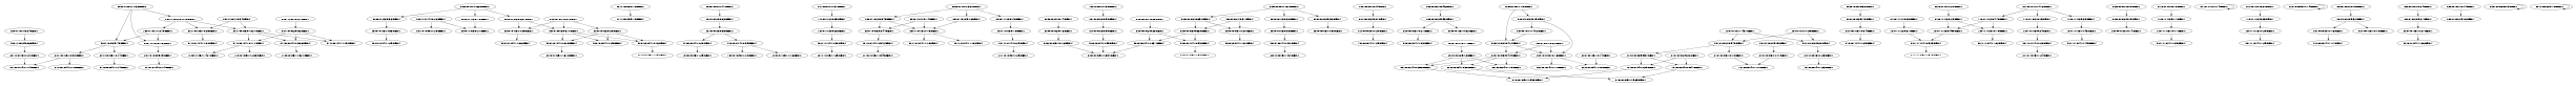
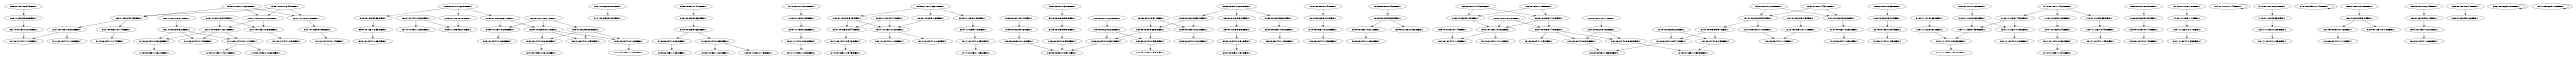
  digraph {
    "0011001_3-10:21-LEN:7"
    "0110011_4-11:14-LEN:7"
    "0001101_4-10:26-LEN:7"
    "0011010_5-11:25-LEN:7"
    "0000110_3-9:21-LEN:7"
    "0000110_1-8:24-LEN:7"
    "0001100_2-9:26-LEN:7"
    "0011100_2-8:18-LEN:7"
    "0111000_3-9:18-LEN:7"
    "0000011_2-8:18-LEN:7"
    "0001000_2-8:63-LEN:7"
    "0010000_3-9:65-LEN:7"
    "0100000_4-10:28-LEN:7"
    "0100001_4-10:35-LEN:7"
    "1000000_5-11:29-LEN:7"
    "1000010_5-11:20-LEN:7"
    "1000011_5-11:16-LEN:7"
    "0001111_4-10:30-LEN:7"
    "0011110_5-11:29-LEN:7"
    "0001110_3-9:18-LEN:7"
    "0011101_4-10:25-LEN:7"
    "0111010_5-11:25-LEN:7"
    "0000111_2-8:19-LEN:7"
    "0000011_1-7:361-LEN:7"
    "0000110_2-8:343-LEN:7"
    "0000110_2-9:16-LEN:7"
    "0001101_3-10:15-LEN:7"
    "0001100_3-9:344-LEN:7"
    "0011010_4-11:18-LEN:7"
    "0011010_4-11:16-LEN:7"
    "0011001_4-10:342-LEN:7"
    "0000000_3-10:20-LEN:7"
    "0000000_4-11:20-LEN:7"
    "0010000_2-9:21-LEN:7"
    "0100000_3-10:20-LEN:7"
    "1000000_4-11:25-LEN:7"
    "0001100_1-8:34-LEN:7"
    "0011000_3-9:1027-LEN:7"
    "0011001_3-10:25-LEN:7"
    "0110000_4-10:326-LEN:7"
    "0110001_4-11:19-LEN:7"
    "0110001_4-10:711-LEN:7"
    "0110011_4-11:20-LEN:7"
    "1100000_5-11:321-LEN:7"
    "1100011_5-11:421-LEN:7"
    "1100010_5-11:288-LEN:7"
    "0001000_4-10:16-LEN:7"
    "0010000_5-11:15-LEN:7"
    "0001100_2-8:1018-LEN:7"
    "0000001_4-10:53-LEN:7"
    "0000010_5-11:58-LEN:7"
    "1001000_1-8:14-LEN:7"
    "0000000_2-9:53-LEN:7"
    "0000000_3-10:21-LEN:7"
    "0000001_3-10:32-LEN:7"
    "0000000_4-11:23-LEN:7"
    "0011001_3-10:30-LEN:7"
    "0110010_4-11:18-LEN:7"
    "0001000_2-9:16-LEN:7"
    "0010000_4-11:15-LEN:7"
    "0010000_4-10:38-LEN:7"
    "0010001_4-10:388-LEN:7"
    "0100000_5-11:569-LEN:7"
    "0100010_5-11:398-LEN:7"
    "0000100_1-8:33-LEN:7"
    "0001000_2-9:42-LEN:7"
    "0010001_3-10:34-LEN:7"
    "0100011_4-11:25-LEN:7"
    "0010000_2-8:58-LEN:7"
    "0100000_3-9:59-LEN:7"
    "1000000_4-10:59-LEN:7"
    "0000000_5-11:691-LEN:7"
    "0100111_2-8:23-LEN:7"
    "1001111_3-9:459-LEN:7"
    "1001111_3-10:19-LEN:7"
    "0011111_4-10:523-LEN:7"
    "0011110_4-11:22-LEN:7"
    "0111110_5-11:518-LEN:7"
    "0101000_3-10:17-LEN:7"
    "1010000_4-11:17-LEN:7"
    "0101000_2-9:22-LEN:7"
    "1010001_4-10:25-LEN:7"
    "1010000_4-10:541-LEN:7"
    "0000000_2-9:19-LEN:7"
    "0000001_3-10:14-LEN:7"
+   "0000010_4-11:15-LEN:7"
    "1100011_2-8:25-LEN:7"
    "1000111_3-9:26-LEN:7"
    "0010100_2-8:548-LEN:7"
    "0101000_3-10:18-LEN:7"
    "0101000_3-9:551-LEN:7"
    "1100111_2-9:39-LEN:7"
    "1001111_3-10:43-LEN:7"
    "0011110_4-11:45-LEN:7"
    "0001100_1-8:27-LEN:7"
    "0011000_2-9:32-LEN:7"
    "0110011_1-8:18-LEN:7"
    "1100111_2-9:17-LEN:7"
    "1001111_3-10:17-LEN:7"
    "0011110_4-11:25-LEN:7"
    "0000000_2-9:28-LEN:7"
    "0000000_4-10:637-LEN:7"
    "0000010_3-9:35-LEN:7"
    "0000100_4-10:31-LEN:7"
    "0001000_5-11:31-LEN:7"
    "0110111_1-7:14-LEN:7"
    "0000100_2-9:28-LEN:7"
    "0001000_4-11:25-LEN:7"
    "0001001_4-10:608-LEN:7"
    "0010010_5-11:612-LEN:7"
    "0001100_2-9:43-LEN:7"
    "0011000_3-10:14-LEN:7"
    "0110000_4-11:14-LEN:7"
    "0010100_2-9:20-LEN:7"
    "0101000_3-10:23-LEN:7"
    "1010000_4-11:23-LEN:7"
    "1100111_2-8:448-LEN:7"
    "0001001_3-10:14-LEN:7"
    "0010010_4-11:18-LEN:7"
    "0000101_3-10:25-LEN:7"
    "0001010_4-11:26-LEN:7"
    "1001010_1-7:431-LEN:7"
    "0001000_3-9:419-LEN:7"
    "0000000_3-9:668-LEN:7"
    "0000100_1-7:47-LEN:7"
    "0110011_1-8:21-LEN:7"
    "1100111_2-9:23-LEN:7"
    "1001111_3-10:29-LEN:7"
    "0011110_4-11:29-LEN:7"
    "0011011_4-10:28-LEN:7"
    "0110110_5-11:24-LEN:7"
    "0000010_1-8:27-LEN:7"
    "0000100_3-9:611-LEN:7"
    "0100111_1-8:69-LEN:7"
    "1001111_2-9:67-LEN:7"
    "0101000_5-11:14-LEN:7"
    "0110011_1-7:472-LEN:7"
    "1100110_2-8:19-LEN:7"
    "1001101_3-9:24-LEN:7"
    "0001000_2-9:32-LEN:7"
    "0010000_3-10:16-LEN:7"
    "0010001_3-10:18-LEN:7"
    "0100000_4-11:17-LEN:7"
    "0000000_1-7:670-LEN:7"
    "0000000_2-8:650-LEN:7"
    "0000000_2-9:30-LEN:7"
    "0000001_2-8:32-LEN:7"
    "0000000_3-10:30-LEN:7"
+   "0000000_4-11:28-LEN:7"
    n150 [label="0900101_3-10:33-LEN:7"]
    "0001010_4-11:29-LEN:7"
    "0000000_2-9:16-LEN:7"
    "0000000_3-10:16-LEN:7"
    "0000000_1-8:26-LEN:7"
    "1000010_1-7:15-LEN:7"
    "0000100_2-8:412-LEN:7"
    "0000100_2-9:19-LEN:7"
    "0001001_3-10:16-LEN:7"
    "0010010_4-11:17-LEN:7"
    "0000100_1-8:15-LEN:7"
    "0000000_1-8:46-LEN:7"
    "1000110_1-7:248-LEN:7"
    "0001101_2-8:16-LEN:7"
    "0011010_3-9:15-LEN:7"
    "0110101_4-10:14-LEN:7"
    "0000000_1-8:14-LEN:7"
    "0000100_2-9:27-LEN:7"
    "0001001_3-10:27-LEN:7"
    "0010010_4-11:26-LEN:7"
    "0000110_1-8:14-LEN:7"
    "0110010_5-11:345-LEN:7"
    "0000010_1-8:24-LEN:7"
    "0110001_1-7:31-LEN:7"
    "0000100_1-8:17-LEN:7"
    "0000010_1-7:402-LEN:7"
    "1001000_1-7:38-LEN:7"
    "0000010_2-8:607-LEN:7"
    "0000010_1-8:14-LEN:7"
    "0000100_2-9:16-LEN:7"
    "0000100_1-8:22-LEN:7"
    "0000010_2-9:36-LEN:7"
    "0001000_2-9:19-LEN:7"
    "0010011_1-7:28-LEN:7"
    "0011000_2-9:15-LEN:7"
    "0000000_1-8:37-LEN:7"
    "0000000_1-8:19-LEN:7"
    "0001010_1-7:25-LEN:7"
    "0000001_1-7:628-LEN:7"
    "0010100_2-9:15-LEN:7"
    "0000110_1-7:732-LEN:7"
    "0011001_3-10:21-LEN:7" -> "0110011_4-11:14-LEN:7"
    "0001101_4-10:26-LEN:7" -> "0011010_5-11:25-LEN:7"
    "0001101_4-10:26-LEN:7" -> "0000110_3-9:21-LEN:7"
    "0000110_1-8:24-LEN:7" -> "0001100_2-9:26-LEN:7"
    "0001100_2-9:26-LEN:7" -> "0011001_3-10:21-LEN:7"
    "0011100_2-8:18-LEN:7" -> "0111000_3-9:18-LEN:7"
    "0000011_2-8:18-LEN:7" -> "0000110_3-9:21-LEN:7"
    "0001000_2-8:63-LEN:7" -> "0010000_3-9:65-LEN:7"
    "0010000_3-9:65-LEN:7" -> "0100000_4-10:28-LEN:7"
    "0010000_3-9:65-LEN:7" -> "0100001_4-10:35-LEN:7"
    "0100000_4-10:28-LEN:7" -> "1000000_5-11:29-LEN:7"
    "0100001_4-10:35-LEN:7" -> "1000010_5-11:20-LEN:7"
    "0100001_4-10:35-LEN:7" -> "1000011_5-11:16-LEN:7"
    "0001111_4-10:30-LEN:7" -> "0011110_5-11:29-LEN:7"
    "0001110_3-9:18-LEN:7" -> "0011101_4-10:25-LEN:7"
    "0011101_4-10:25-LEN:7" -> "0111010_5-11:25-LEN:7"
    "0000111_2-8:19-LEN:7" -> "0001110_3-9:18-LEN:7"
    "0000011_1-7:361-LEN:7" -> "0000111_2-8:19-LEN:7"
    "0000011_1-7:361-LEN:7" -> "0000110_2-8:343-LEN:7"
    "0000011_1-7:361-LEN:7" -> "0000110_2-9:16-LEN:7"
    "0000110_2-8:343-LEN:7" -> "0001101_3-10:15-LEN:7"
    "0000110_2-8:343-LEN:7" -> "0001100_3-9:344-LEN:7"
    "0000110_2-9:16-LEN:7" -> "0001101_3-10:15-LEN:7"
    "0001101_3-10:15-LEN:7" -> "0011010_4-11:18-LEN:7"
    "0001101_3-10:15-LEN:7" -> "0011010_4-11:16-LEN:7"
    "0001100_3-9:344-LEN:7" -> "0011001_4-10:342-LEN:7"
    "0011001_4-10:342-LEN:7" -> "0110010_5-11:345-LEN:7"
    "0000000_3-10:20-LEN:7" -> "0000000_4-11:20-LEN:7"
    "0010000_2-9:21-LEN:7" -> "0100000_3-10:20-LEN:7"
    "0100000_3-10:20-LEN:7" -> "1000000_4-11:25-LEN:7"
    "0001100_1-8:34-LEN:7" -> "0011000_3-9:1027-LEN:7"
    "0001100_1-8:34-LEN:7" -> "0011001_3-10:25-LEN:7"
    "0011000_3-9:1027-LEN:7" -> "0110000_4-10:326-LEN:7"
    "0011000_3-9:1027-LEN:7" -> "0110001_4-11:19-LEN:7"
    "0011000_3-9:1027-LEN:7" -> "0110001_4-10:711-LEN:7"
    "0011001_3-10:25-LEN:7" -> "0110011_4-11:20-LEN:7"
    "0110000_4-10:326-LEN:7" -> "1100000_5-11:321-LEN:7"
    "0110001_4-10:711-LEN:7" -> "1100011_5-11:421-LEN:7"
    "0110001_4-10:711-LEN:7" -> "1100010_5-11:288-LEN:7"
    "0001000_4-10:16-LEN:7" -> "0010000_5-11:15-LEN:7"
    "0001100_2-8:1018-LEN:7" -> "0011000_3-9:1027-LEN:7"
    "0001100_2-8:1018-LEN:7" -> "0011001_3-10:25-LEN:7"
    "0000001_4-10:53-LEN:7" -> "0000010_5-11:58-LEN:7"
    "1001000_1-8:14-LEN:7" -> "0010000_2-9:21-LEN:7"
    "0000000_2-9:53-LEN:7" -> "0000000_3-10:21-LEN:7"
    "0000000_2-9:53-LEN:7" -> "0000001_3-10:32-LEN:7"
    "0000000_3-10:21-LEN:7" -> "0000000_4-11:23-LEN:7"
    "0011001_3-10:30-LEN:7" -> "0110011_4-11:14-LEN:7"
    "0011001_3-10:30-LEN:7" -> "0110010_4-11:18-LEN:7"
-   "0001000_2-9:16-LEN:7" -> "0010000_4-11:15-LEN:7"
    "0001000_2-9:16-LEN:7" -> "0010000_4-10:38-LEN:7"
    "0001000_2-9:16-LEN:7" -> "0010001_4-10:388-LEN:7"
    "0010000_4-10:38-LEN:7" -> "0100000_5-11:569-LEN:7"
    "0010001_4-10:388-LEN:7" -> "0100010_5-11:398-LEN:7"
    "0000100_1-8:33-LEN:7" -> "0001000_2-9:42-LEN:7"
    "0001000_2-9:42-LEN:7" -> "0010001_3-10:34-LEN:7"
    "0010001_3-10:34-LEN:7" -> "0100011_4-11:25-LEN:7"
    "0010000_2-8:58-LEN:7" -> "0100000_3-9:59-LEN:7"
    "0100000_3-9:59-LEN:7" -> "1000000_4-10:59-LEN:7"
    "1000000_4-10:59-LEN:7" -> "0000000_5-11:691-LEN:7"
    "0100111_2-8:23-LEN:7" -> "1001111_3-9:459-LEN:7"
    "0100111_2-8:23-LEN:7" -> "1001111_3-10:19-LEN:7"
    "1001111_3-9:459-LEN:7" -> "0011111_4-10:523-LEN:7"
    "1001111_3-10:19-LEN:7" -> "0011110_4-11:22-LEN:7"
    "0011111_4-10:523-LEN:7" -> "0111110_5-11:518-LEN:7"
    "0101000_3-10:17-LEN:7" -> "1010000_4-11:17-LEN:7"
    "0101000_2-9:22-LEN:7" -> "1010001_4-10:25-LEN:7"
    "0101000_2-9:22-LEN:7" -> "1010000_4-10:541-LEN:7"
    "1010001_4-10:25-LEN:7" -> "0100010_5-11:398-LEN:7"
    "1010000_4-10:541-LEN:7" -> "0100000_5-11:569-LEN:7"
    "0000000_2-9:19-LEN:7" -> "0000001_3-10:14-LEN:7"
+   "0000001_3-10:14-LEN:7" -> "0000010_4-11:15-LEN:7"
    "1100011_2-8:25-LEN:7" -> "1000111_3-9:26-LEN:7"
    "1000111_3-9:26-LEN:7" -> "0001111_4-10:30-LEN:7"
    "0010100_2-8:548-LEN:7" -> "0101000_3-10:18-LEN:7"
    "0010100_2-8:548-LEN:7" -> "0101000_3-9:551-LEN:7"
    "0101000_3-10:18-LEN:7" -> "1010000_4-11:17-LEN:7"
    "0101000_3-9:551-LEN:7" -> "1010001_4-10:25-LEN:7"
    "0101000_3-9:551-LEN:7" -> "1010000_4-10:541-LEN:7"
    "1100111_2-9:39-LEN:7" -> "1001111_3-10:43-LEN:7"
    "1001111_3-10:43-LEN:7" -> "0011110_4-11:45-LEN:7"
    "0001100_1-8:27-LEN:7" -> "0011000_2-9:32-LEN:7"
    "0011000_2-9:32-LEN:7" -> "0110000_4-10:326-LEN:7"
    "0011000_2-9:32-LEN:7" -> "0110001_4-11:19-LEN:7"
    "0011000_2-9:32-LEN:7" -> "0110001_4-10:711-LEN:7"
    "0110011_1-8:18-LEN:7" -> "1100111_2-9:17-LEN:7"
    "1100111_2-9:17-LEN:7" -> "1001111_3-10:17-LEN:7"
    "1001111_3-10:17-LEN:7" -> "0011110_4-11:25-LEN:7"
    "0000000_2-9:28-LEN:7" -> "0000001_4-10:53-LEN:7"
    "0000000_2-9:28-LEN:7" -> "0000000_4-10:637-LEN:7"
    "0000000_4-10:637-LEN:7" -> "0000000_5-11:691-LEN:7"
    "0000010_3-9:35-LEN:7" -> "0000100_4-10:31-LEN:7"
    "0000100_4-10:31-LEN:7" -> "0001000_5-11:31-LEN:7"
    "0110111_1-7:14-LEN:7" -> "0110111_1-7:14-LEN:7"
    "0000100_2-9:28-LEN:7" -> "0001000_4-10:16-LEN:7"
    "0000100_2-9:28-LEN:7" -> "0001000_4-11:25-LEN:7"
    "0000100_2-9:28-LEN:7" -> "0001001_4-10:608-LEN:7"
    "0001001_4-10:608-LEN:7" -> "0010010_5-11:612-LEN:7"
    "0001100_2-9:43-LEN:7" -> "0011001_3-10:30-LEN:7"
    "0001100_2-9:43-LEN:7" -> "0011000_3-10:14-LEN:7"
    "0011000_3-10:14-LEN:7" -> "0110000_4-11:14-LEN:7"
    "0010100_2-9:20-LEN:7" -> "0101000_3-10:23-LEN:7"
    "0101000_3-10:23-LEN:7" -> "1010000_4-11:23-LEN:7"
    "1100111_2-8:448-LEN:7" -> "1001111_3-9:459-LEN:7"
    "1100111_2-8:448-LEN:7" -> "1001111_3-10:19-LEN:7"
    "0001001_3-10:14-LEN:7" -> "0010010_4-11:18-LEN:7"
    "0000101_3-10:25-LEN:7" -> "0001010_4-11:26-LEN:7"
    "1001010_1-7:431-LEN:7" -> "0010100_2-8:548-LEN:7"
    "1001010_1-7:431-LEN:7" -> "0010100_2-9:20-LEN:7"
    "0001000_3-9:419-LEN:7" -> "0010000_4-11:15-LEN:7"
    "0001000_3-9:419-LEN:7" -> "0010000_4-10:38-LEN:7"
    "0001000_3-9:419-LEN:7" -> "0010001_4-10:388-LEN:7"
    "0000000_3-9:668-LEN:7" -> "0000001_4-10:53-LEN:7"
    "0000000_3-9:668-LEN:7" -> "0000000_4-10:637-LEN:7"
    "0000100_1-7:47-LEN:7" -> "0001000_2-8:63-LEN:7"
    "0110011_1-8:21-LEN:7" -> "1100111_2-9:23-LEN:7"
    "1100111_2-9:23-LEN:7" -> "1001111_3-10:29-LEN:7"
    "1001111_3-10:29-LEN:7" -> "0011110_4-11:29-LEN:7"
    "0011011_4-10:28-LEN:7" -> "0110110_5-11:24-LEN:7"
    "0000010_1-8:27-LEN:7" -> "0000100_2-9:28-LEN:7"
    "0000010_1-8:27-LEN:7" -> "0000101_3-10:25-LEN:7"
    "0000010_1-8:27-LEN:7" -> "0000100_3-9:611-LEN:7"
    "0000100_3-9:611-LEN:7" -> "0001000_4-10:16-LEN:7"
    "0000100_3-9:611-LEN:7" -> "0001000_4-11:25-LEN:7"
    "0000100_3-9:611-LEN:7" -> "0001001_4-10:608-LEN:7"
    "0100111_1-8:69-LEN:7" -> "1001111_2-9:67-LEN:7"
    "1001111_2-9:67-LEN:7" -> "0011111_4-10:523-LEN:7"
    "0101000_5-11:14-LEN:7" -> "0101000_5-11:14-LEN:7"
    "0110011_1-7:472-LEN:7" -> "1100111_2-9:39-LEN:7"
    "0110011_1-7:472-LEN:7" -> "1100111_2-8:448-LEN:7"
    "0110011_1-7:472-LEN:7" -> "1100110_2-8:19-LEN:7"
    "1100110_2-8:19-LEN:7" -> "1001101_3-9:24-LEN:7"
    "1001101_3-9:24-LEN:7" -> "0011011_4-10:28-LEN:7"
    "0001000_2-9:32-LEN:7" -> "0010000_3-10:16-LEN:7"
    "0001000_2-9:32-LEN:7" -> "0010001_3-10:18-LEN:7"
    "0010000_3-10:16-LEN:7" -> "0100000_4-11:17-LEN:7"
    "0000000_1-7:670-LEN:7" -> "0000000_2-8:650-LEN:7"
    "0000000_1-7:670-LEN:7" -> "0000000_2-9:30-LEN:7"
    "0000000_1-7:670-LEN:7" -> "0000001_2-8:32-LEN:7"
    "0000000_2-8:650-LEN:7" -> "0000000_3-10:20-LEN:7"
    "0000000_2-8:650-LEN:7" -> "0000000_3-9:668-LEN:7"
    "0000000_2-9:30-LEN:7" -> "0000000_3-10:30-LEN:7"
    "0000001_2-8:32-LEN:7" -> "0000010_3-9:35-LEN:7"
+   "0000000_3-10:30-LEN:7" -> "0000000_4-11:28-LEN:7"
    n150 -> "0001010_4-11:29-LEN:7"
    "0000000_2-9:16-LEN:7" -> "0000000_3-10:16-LEN:7"
    "0000000_3-10:16-LEN:7" -> "0000000_5-11:691-LEN:7"
    "0000000_1-8:26-LEN:7" -> "0000000_2-9:28-LEN:7"
    "1000010_1-7:15-LEN:7" -> "0000100_2-8:412-LEN:7"
    "1000010_1-7:15-LEN:7" -> "0000100_2-9:19-LEN:7"
    "0000100_2-8:412-LEN:7" -> "0001000_3-9:419-LEN:7"
    "0000100_2-8:412-LEN:7" -> "0001001_3-10:16-LEN:7"
    "0000100_2-9:19-LEN:7" -> "0001001_3-10:16-LEN:7"
    "0001001_3-10:16-LEN:7" -> "0010010_4-11:18-LEN:7"
    "0001001_3-10:16-LEN:7" -> "0010010_4-11:17-LEN:7"
    "0000100_1-8:15-LEN:7" -> "0001000_2-9:32-LEN:7"
    "0000000_1-8:46-LEN:7" -> "0000000_2-9:53-LEN:7"
-   "0001100_2-8:1018-LEN:7" -> "1000110_1-7:248-LEN:7"
+   "1000110_1-7:248-LEN:7" -> "0001100_2-8:1018-LEN:7"
    "1000110_1-7:248-LEN:7" -> "0001100_2-9:43-LEN:7"
    "1000110_1-7:248-LEN:7" -> "0001101_2-8:16-LEN:7"
    "0001101_2-8:16-LEN:7" -> "0011010_3-9:15-LEN:7"
    "0011010_3-9:15-LEN:7" -> "0110101_4-10:14-LEN:7"
    "0000000_1-8:14-LEN:7" -> "0000000_2-9:16-LEN:7"
    "0000100_2-9:27-LEN:7" -> "0001001_3-10:27-LEN:7"
    "0001001_3-10:27-LEN:7" -> "0010010_4-11:26-LEN:7"
    "0000110_1-8:14-LEN:7" -> "0001101_3-10:15-LEN:7"
    "0000110_1-8:14-LEN:7" -> "0001100_3-9:344-LEN:7"
    "0000010_1-8:24-LEN:7" -> "0000100_2-9:27-LEN:7"
    "0110001_1-7:31-LEN:7" -> "1100011_2-8:25-LEN:7"
    "0000100_1-8:17-LEN:7" -> "0001000_2-9:16-LEN:7"
    "0000010_1-7:402-LEN:7" -> "0000100_2-8:412-LEN:7"
-   "0000100_2-9:19-LEN:7" -> "0000010_1-7:402-LEN:7"
+   "0000010_1-7:402-LEN:7" -> "0000100_2-9:19-LEN:7"
    "1001000_1-7:38-LEN:7" -> "0010000_2-8:58-LEN:7"
    "0000010_2-8:607-LEN:7" -> "0000101_3-10:25-LEN:7"
    "0000010_2-8:607-LEN:7" -> "0000100_3-9:611-LEN:7"
    "0000010_1-8:14-LEN:7" -> "0000100_2-9:16-LEN:7"
    "0000100_1-8:22-LEN:7" -> "0001000_3-9:419-LEN:7"
    "0000100_1-8:22-LEN:7" -> "0001001_3-10:16-LEN:7"
    "0000010_2-9:36-LEN:7" -> n150
    "0001000_2-9:19-LEN:7" -> "0001000_2-9:19-LEN:7"
    "0010011_1-7:28-LEN:7" -> "0100111_2-8:23-LEN:7"
    "0011000_2-9:15-LEN:7" -> "0011000_2-9:15-LEN:7"
    "0000000_1-8:37-LEN:7" -> "0000000_3-10:20-LEN:7"
    "0000000_1-8:37-LEN:7" -> "0000000_3-9:668-LEN:7"
    "0000000_1-8:19-LEN:7" -> "0000000_2-9:19-LEN:7"
    "0001010_1-7:25-LEN:7" -> "0010100_2-8:548-LEN:7"
    "0001010_1-7:25-LEN:7" -> "0010100_2-9:20-LEN:7"
    "0000001_1-7:628-LEN:7" -> "0000011_2-8:18-LEN:7"
    "0000001_1-7:628-LEN:7" -> "0000010_2-8:607-LEN:7"
    "0000001_1-7:628-LEN:7" -> "0000010_2-9:36-LEN:7"
    "0010100_2-9:15-LEN:7" -> "0101000_3-10:17-LEN:7"
    "0000110_1-7:732-LEN:7" -> "0001100_2-8:1018-LEN:7"
    "0000110_1-7:732-LEN:7" -> "0001100_2-9:43-LEN:7"
    "0000110_1-7:732-LEN:7" -> "0001101_2-8:16-LEN:7"
  }
